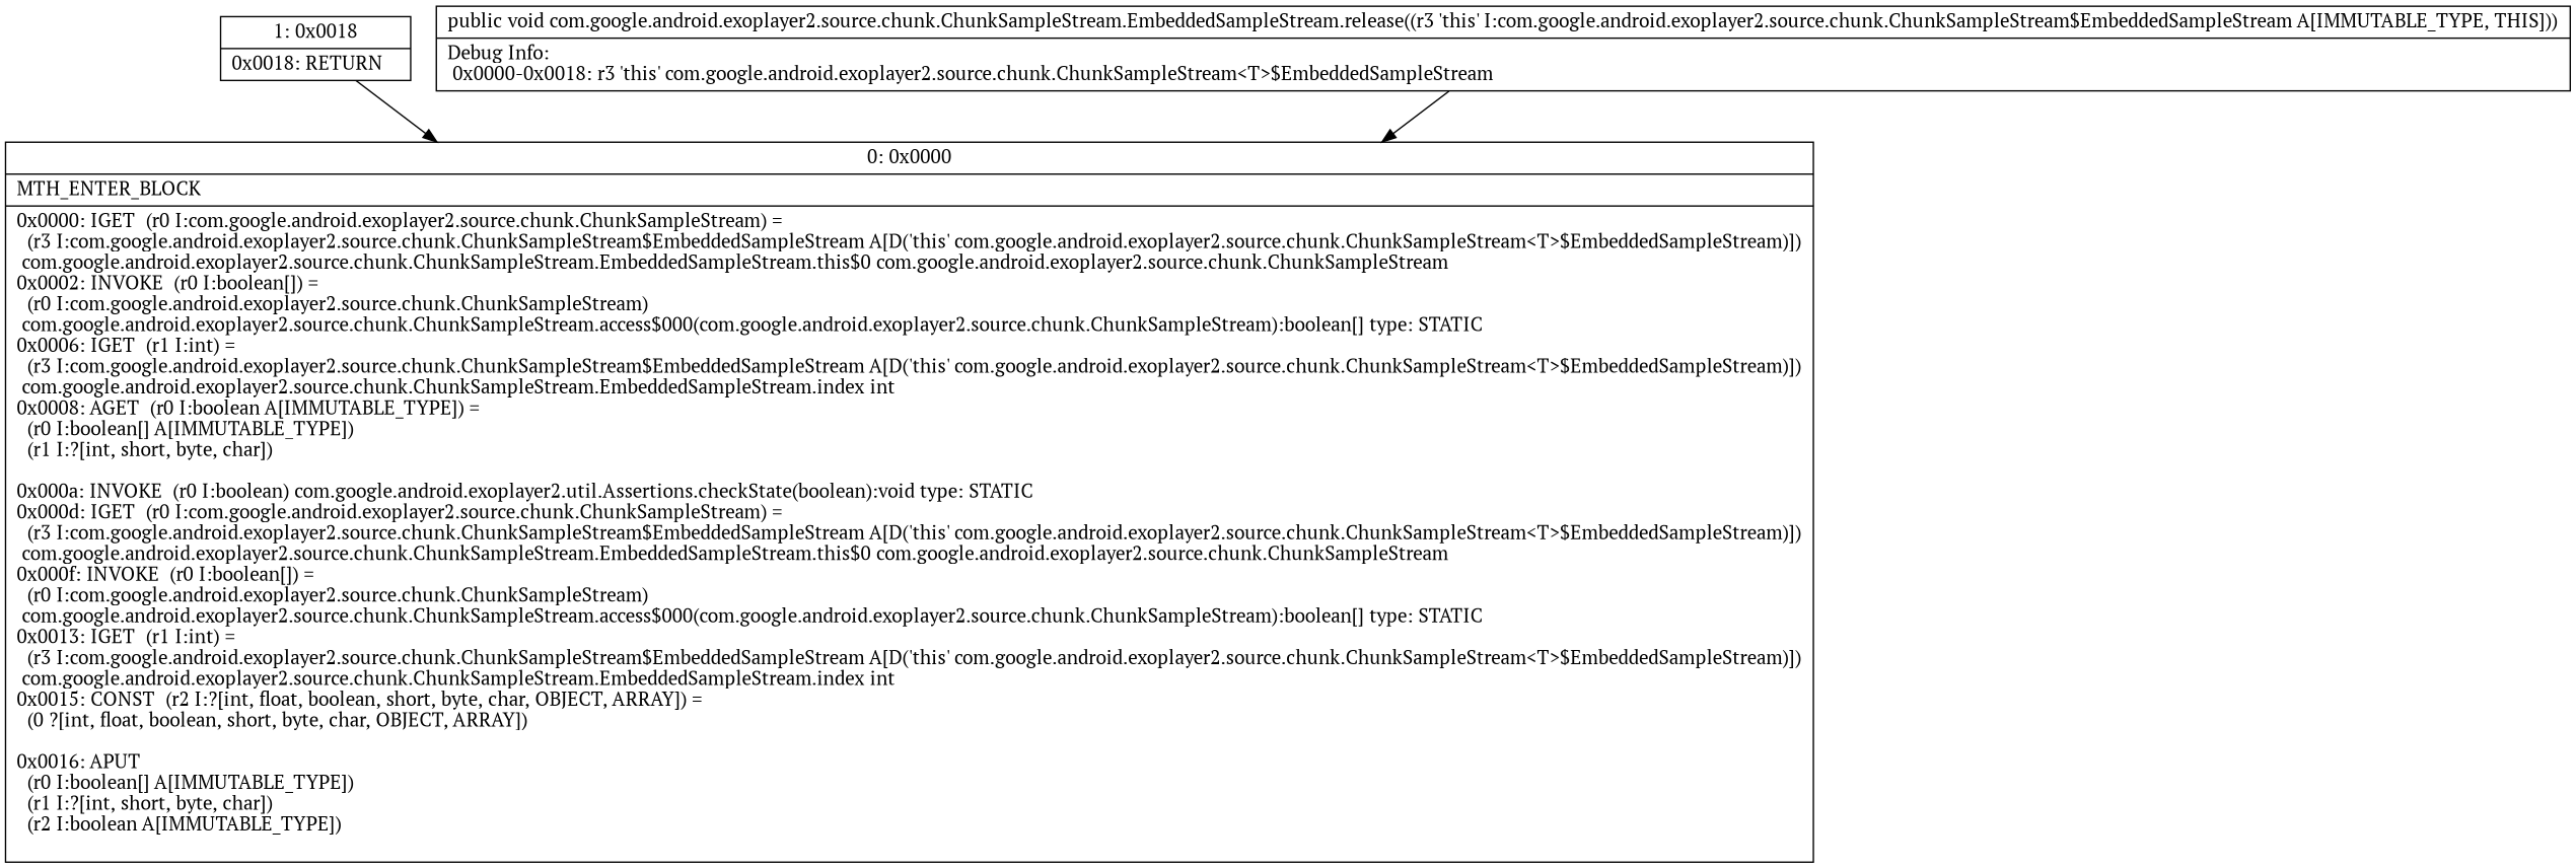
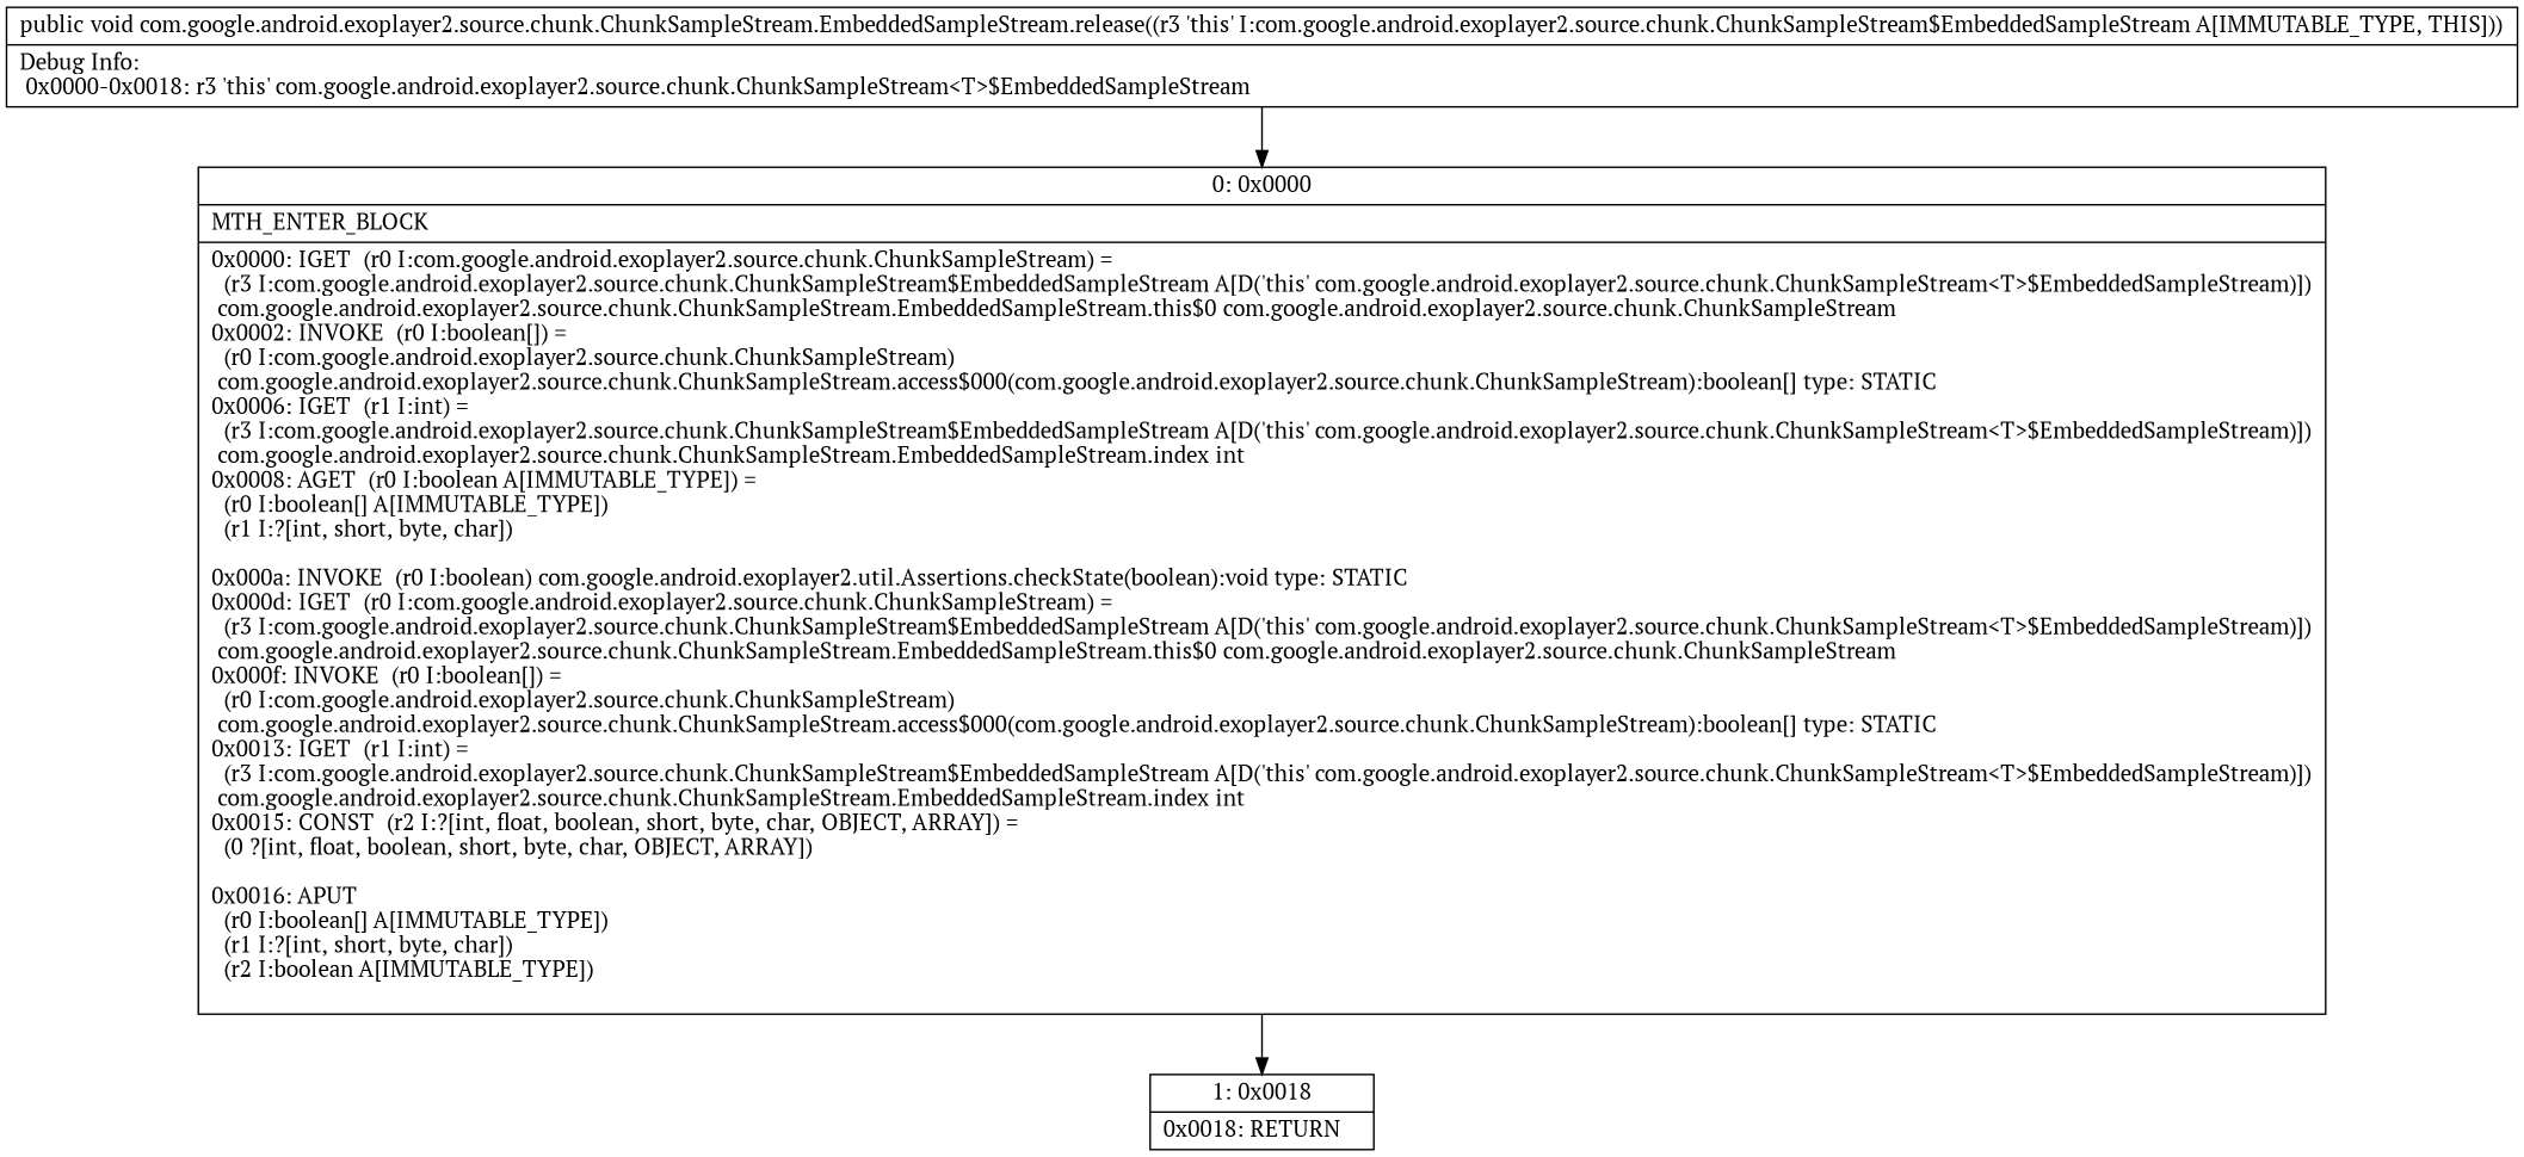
  digraph {
    fontname="PT Serif"
    node [shape=record fontname="PT Serif"]
    edge [fontname="PT Serif"]
    n1 [label="{0\:\ 0x0000|MTH_ENTER_BLOCK\l|0x0000: IGET  (r0 I:com.google.android.exoplayer2.source.chunk.ChunkSampleStream) = \l  (r3 I:com.google.android.exoplayer2.source.chunk.ChunkSampleStream$EmbeddedSampleStream A[D('this' com.google.android.exoplayer2.source.chunk.ChunkSampleStream\<T\>$EmbeddedSampleStream)])\l com.google.android.exoplayer2.source.chunk.ChunkSampleStream.EmbeddedSampleStream.this$0 com.google.android.exoplayer2.source.chunk.ChunkSampleStream \l0x0002: INVOKE  (r0 I:boolean[]) = \l  (r0 I:com.google.android.exoplayer2.source.chunk.ChunkSampleStream)\l com.google.android.exoplayer2.source.chunk.ChunkSampleStream.access$000(com.google.android.exoplayer2.source.chunk.ChunkSampleStream):boolean[] type: STATIC \l0x0006: IGET  (r1 I:int) = \l  (r3 I:com.google.android.exoplayer2.source.chunk.ChunkSampleStream$EmbeddedSampleStream A[D('this' com.google.android.exoplayer2.source.chunk.ChunkSampleStream\<T\>$EmbeddedSampleStream)])\l com.google.android.exoplayer2.source.chunk.ChunkSampleStream.EmbeddedSampleStream.index int \l0x0008: AGET  (r0 I:boolean A[IMMUTABLE_TYPE]) = \l  (r0 I:boolean[] A[IMMUTABLE_TYPE])\l  (r1 I:?[int, short, byte, char])\l \l0x000a: INVOKE  (r0 I:boolean) com.google.android.exoplayer2.util.Assertions.checkState(boolean):void type: STATIC \l0x000d: IGET  (r0 I:com.google.android.exoplayer2.source.chunk.ChunkSampleStream) = \l  (r3 I:com.google.android.exoplayer2.source.chunk.ChunkSampleStream$EmbeddedSampleStream A[D('this' com.google.android.exoplayer2.source.chunk.ChunkSampleStream\<T\>$EmbeddedSampleStream)])\l com.google.android.exoplayer2.source.chunk.ChunkSampleStream.EmbeddedSampleStream.this$0 com.google.android.exoplayer2.source.chunk.ChunkSampleStream \l0x000f: INVOKE  (r0 I:boolean[]) = \l  (r0 I:com.google.android.exoplayer2.source.chunk.ChunkSampleStream)\l com.google.android.exoplayer2.source.chunk.ChunkSampleStream.access$000(com.google.android.exoplayer2.source.chunk.ChunkSampleStream):boolean[] type: STATIC \l0x0013: IGET  (r1 I:int) = \l  (r3 I:com.google.android.exoplayer2.source.chunk.ChunkSampleStream$EmbeddedSampleStream A[D('this' com.google.android.exoplayer2.source.chunk.ChunkSampleStream\<T\>$EmbeddedSampleStream)])\l com.google.android.exoplayer2.source.chunk.ChunkSampleStream.EmbeddedSampleStream.index int \l0x0015: CONST  (r2 I:?[int, float, boolean, short, byte, char, OBJECT, ARRAY]) = \l  (0 ?[int, float, boolean, short, byte, char, OBJECT, ARRAY])\l \l0x0016: APUT  \l  (r0 I:boolean[] A[IMMUTABLE_TYPE])\l  (r1 I:?[int, short, byte, char])\l  (r2 I:boolean A[IMMUTABLE_TYPE])\l \l}"]
    n2 [label="{1\:\ 0x0018|0x0018: RETURN   \l}"]
    n3 [label="{public void com.google.android.exoplayer2.source.chunk.ChunkSampleStream.EmbeddedSampleStream.release((r3 'this' I:com.google.android.exoplayer2.source.chunk.ChunkSampleStream$EmbeddedSampleStream A[IMMUTABLE_TYPE, THIS]))  | Debug Info:\l  0x0000\-0x0018: r3 'this' com.google.android.exoplayer2.source.chunk.ChunkSampleStream\<T\>$EmbeddedSampleStream\l}"]
-   n2 -> n1
+   n1 -> n2
    n3 -> n1
  }
